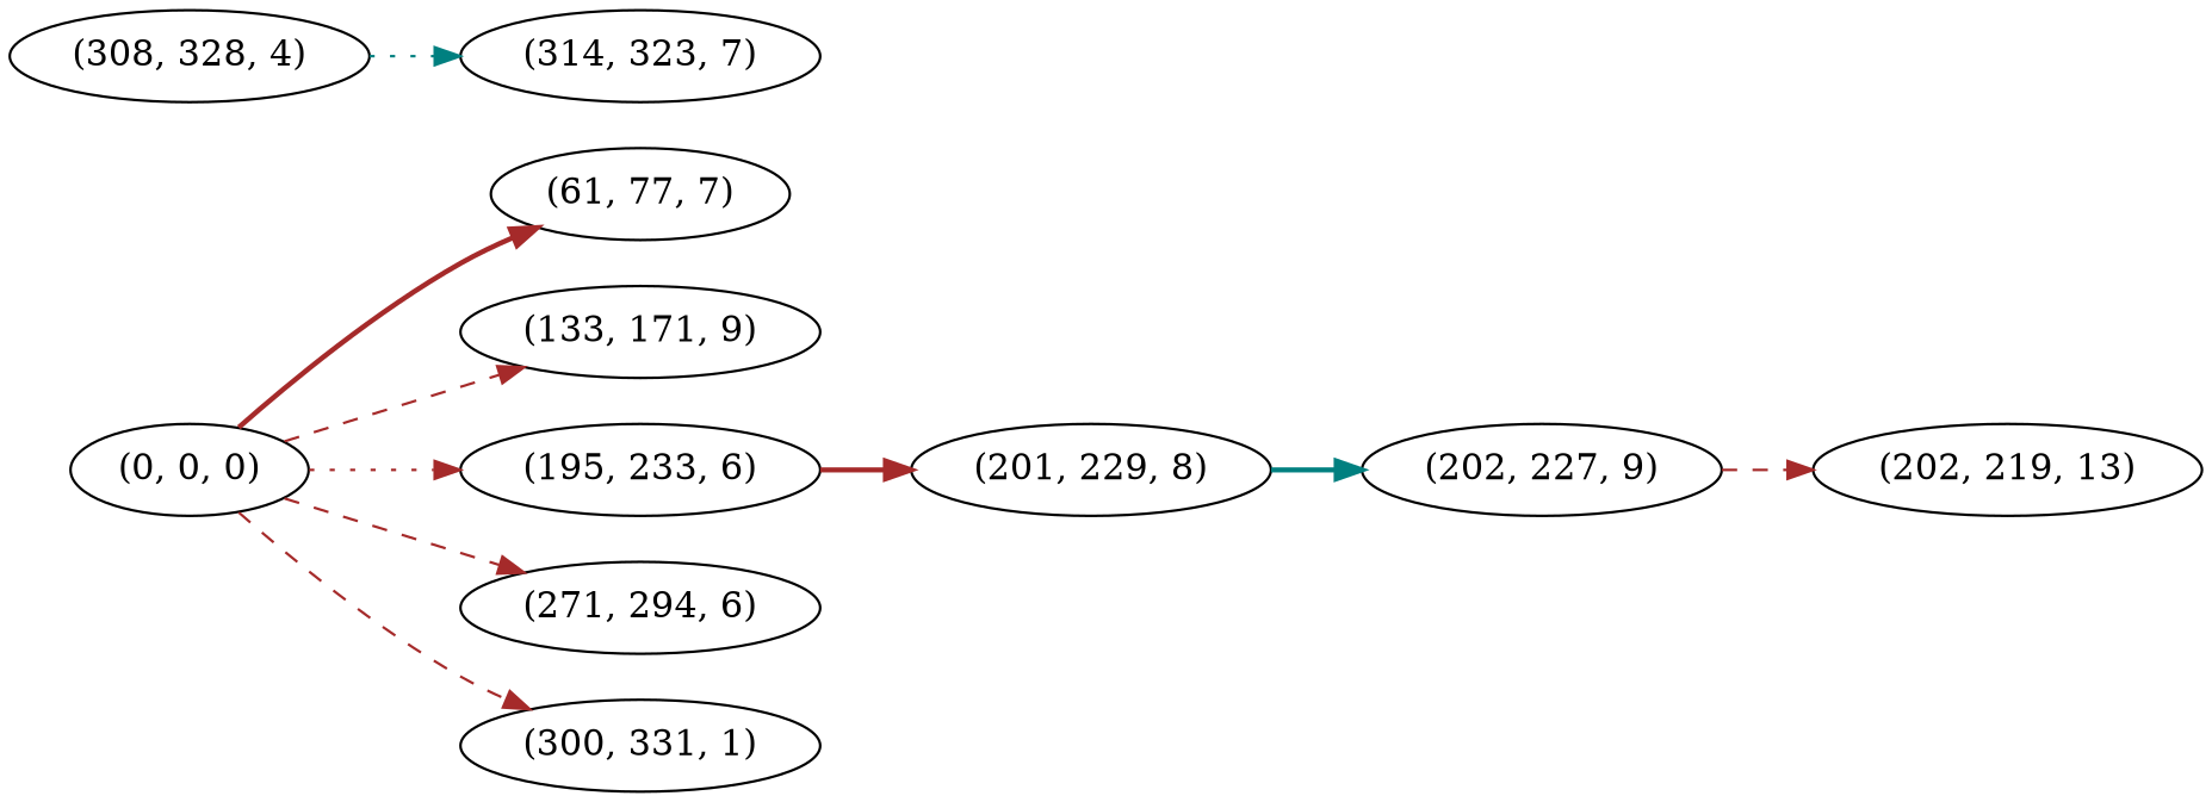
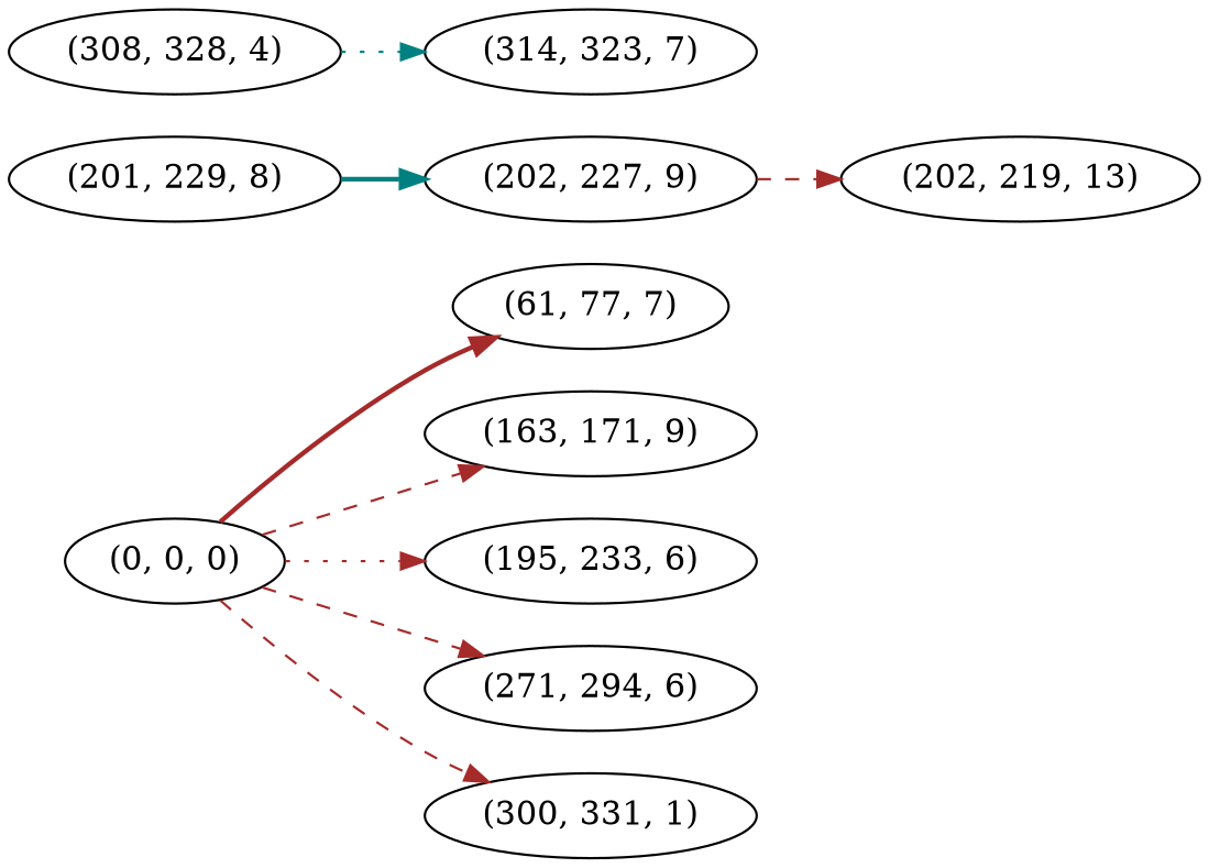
  digraph {
    rankdir=LR
    edge [color=brown style=dashed]
    "(0, 0, 0)"
    "(61, 77, 7)"
-   "(163, 171, 9)" [label="(133, 171, 9)"]
+   "(163, 171, 9)"
    "(195, 233, 6)"
    "(271, 294, 6)"
    "(300, 331, 1)"
    "(201, 229, 8)"
    "(202, 227, 9)"
    n9 [label="(202, 219, 13)"]
    "(308, 328, 4)"
    "(314, 323, 7)"
    "(0, 0, 0)" -> "(61, 77, 7)" [style=bold]
    "(0, 0, 0)" -> "(163, 171, 9)"
    "(0, 0, 0)" -> "(195, 233, 6)" [style=dotted]
    "(0, 0, 0)" -> "(271, 294, 6)"
    "(0, 0, 0)" -> "(300, 331, 1)"
-   "(195, 233, 6)" -> "(201, 229, 8)" [style=bold]
    "(201, 229, 8)" -> "(202, 227, 9)" [color=teal style=bold]
    "(202, 227, 9)" -> n9
    "(308, 328, 4)" -> "(314, 323, 7)" [color=teal style=dotted]
  }
